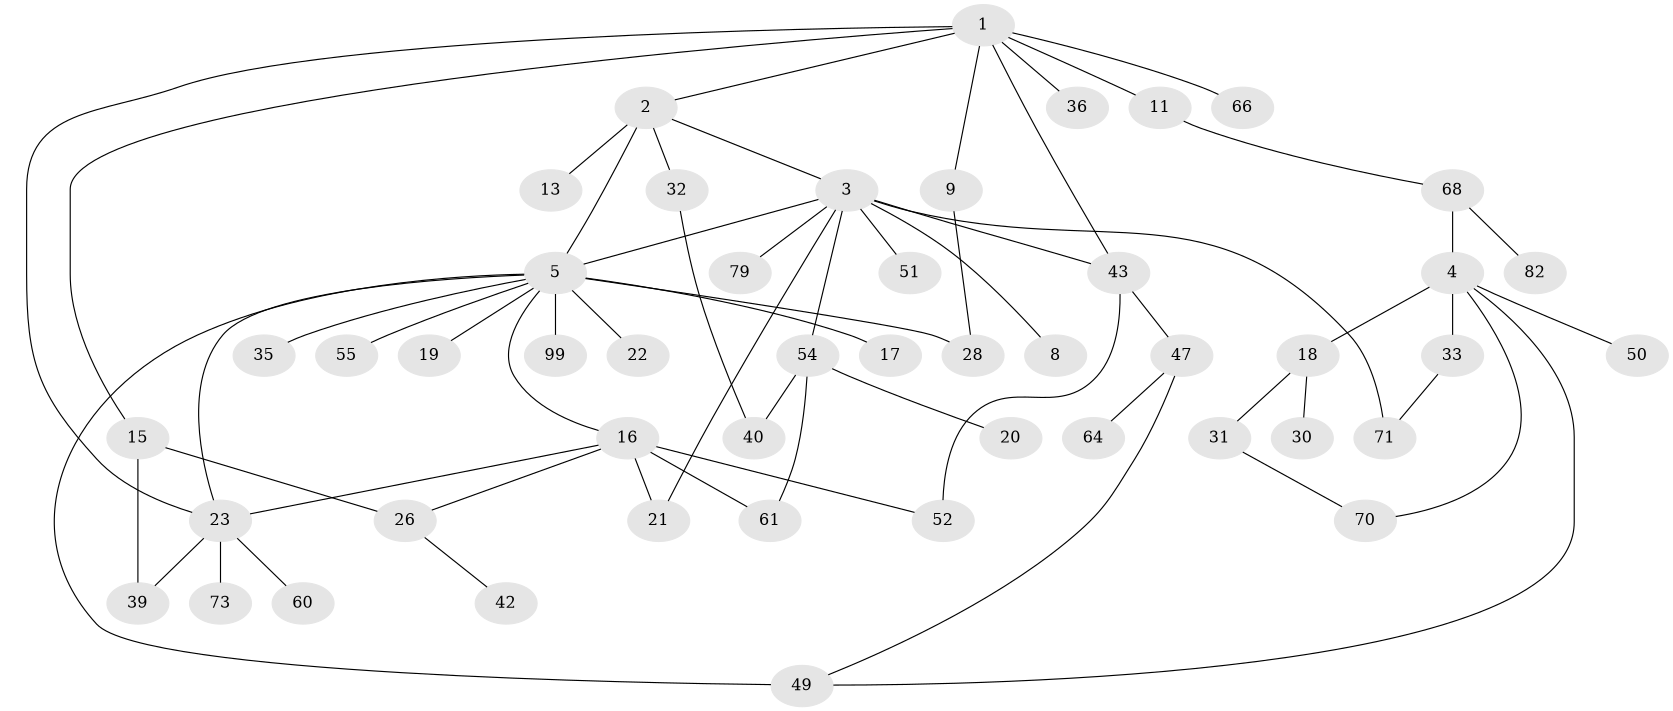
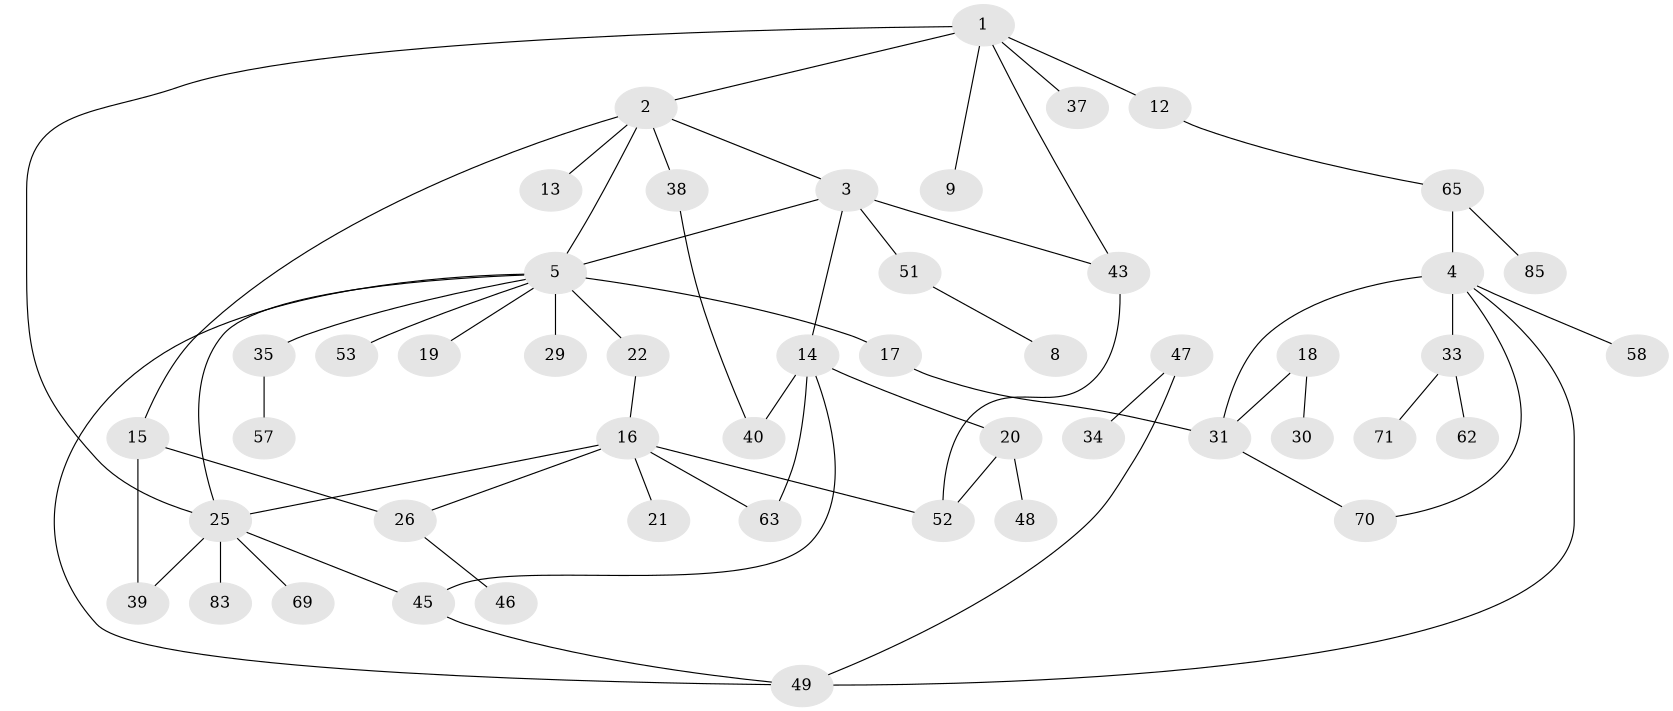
  graph {
    node [color=gray90 style=filled]
    1
    2
    9 [super="+46"]
-   12 [label=11]
+   12
    15 [super="+27"]
-   25 [super="+54+53+41" label=23]
-   37 [label=36]
+   25 [super="+54+53+41"]
+   37
    43 [super="+44"]
-   66
    3 [super="+6"]
    5 [super="+10+7+24"]
    13
-   32 [super="+38"]
+   32 [super="+38" label=38]
    4
    18
    33 [super="+34"]
    49 [super="+59+72"]
-   50
+   50 [label=58]
    70 [super="+87"]
-   28
-   65 [label=68]
+   65
    26
    39 [super="+85"]
-   69 [label=60]
-   83 [label=73]
+   45
+   69
+   83
    52
    47 [super="+58"]
    8 [super="+86"]
-   14 [super="+36" label=54]
+   14 [super="+36"]
    21
    51
    71
-   79
    16 [super="+23+76+60"]
    17 [super="+56+77"]
    19
    22
-   29 [label=99]
+   29
    35
-   55 [super="+67"]
+   55 [super="+67" label=53]
    40
    20
-   61
+   61 [label=63]
    31 [super="+73"]
    30
-   82
-   42
-   64
+   62
+   57
+   82 [label=85]
+   48
+   42 [label=46]
+   64 [label=34]
    1 -- 2
    1 -- 9
    1 -- 12
-   1 -- 15
+   2 -- 15
    1 -- 25
    1 -- 37
    1 -- 43
-   1 -- 66
    2 -- 3
    2 -- 5
    2 -- 13
    2 -- 32
-   9 -- 28
    12 -- 65
    15 -- 26 [weight=2]
    15 -- 39
    25 -- 39
+   25 -- 45
    25 -- 69
    25 -- 83
    43 -- 52
-   43 -- 47 [weight=2]
    3 -- 43
    3 -- 5
-   3 -- 8
+   51 -- 8
    3 -- 14
-   3 -- 21
    3 -- 51
-   3 -- 71
-   3 -- 79
    5 -- 25
    5 -- 49
-   5 -- 28
-   5 -- 16
+   22 -- 16
    5 -- 17 [weight=2]
    5 -- 19
    5 -- 22
    5 -- 29
    5 -- 35
    5 -- 55
    32 -- 40
-   4 -- 18
+   4 -- 31
    4 -- 33
    4 -- 49
    4 -- 50
    4 -- 70
    18 -- 31
    18 -- 30
    33 -- 71
+   33 -- 62
    65 -- 4
    65 -- 82
    26 -- 42
+   45 -- 49
    47 -- 49
    47 -- 64
+   14 -- 45
    14 -- 40
    14 -- 20
    14 -- 61
    16 -- 25
    16 -- 26
    16 -- 52
    16 -- 21
    16 -- 61
+   17 -- 31
+   35 -- 57
+   20 -- 52
+   20 -- 48
    31 -- 70
  }
